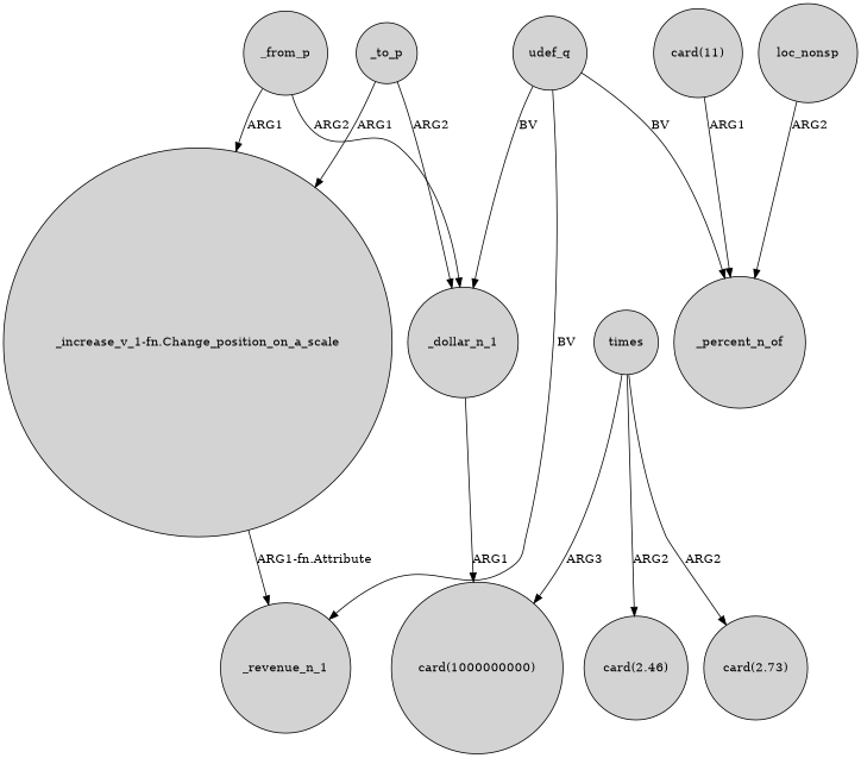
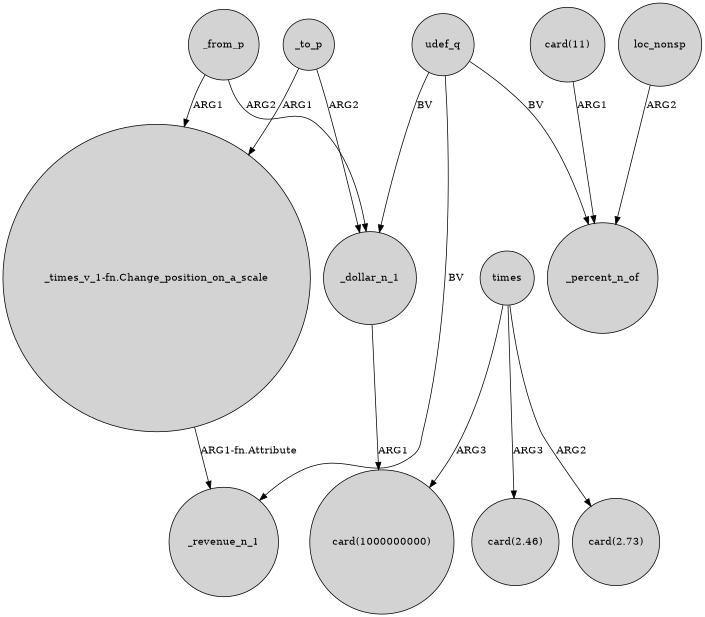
  digraph {
    node [shape=circle style=filled]
    _to_p
-   "_increase_v_1-fn.Change_position_on_a_scale"
+   "_increase_v_1-fn.Change_position_on_a_scale" [label="_times_v_1-fn.Change_position_on_a_scale"]
    _dollar_n_1
    _revenue_n_1
    "card(1000000000)"
    udef_q
    _percent_n_of
    times
    "card(2.46)"
    "card(2.73)"
    "card(11)"
    _from_p
    loc_nonsp
    _to_p -> "_increase_v_1-fn.Change_position_on_a_scale" [label=ARG1]
    _to_p -> _dollar_n_1 [label=ARG2]
    "_increase_v_1-fn.Change_position_on_a_scale" -> _revenue_n_1 [label="ARG1-fn.Attribute"]
    _dollar_n_1 -> "card(1000000000)" [label=ARG1]
    udef_q -> _dollar_n_1 [label=BV]
    udef_q -> _revenue_n_1 [label=BV]
    udef_q -> _percent_n_of [label=BV]
    times -> "card(1000000000)" [label=ARG3]
-   times -> "card(2.46)" [label=ARG2]
+   times -> "card(2.46)" [label=ARG3]
    times -> "card(2.73)" [label=ARG2]
    "card(11)" -> _percent_n_of [label=ARG1]
    _from_p -> "_increase_v_1-fn.Change_position_on_a_scale" [label=ARG1]
    _from_p -> _dollar_n_1 [label=ARG2]
    loc_nonsp -> _percent_n_of [label=ARG2]
  }
